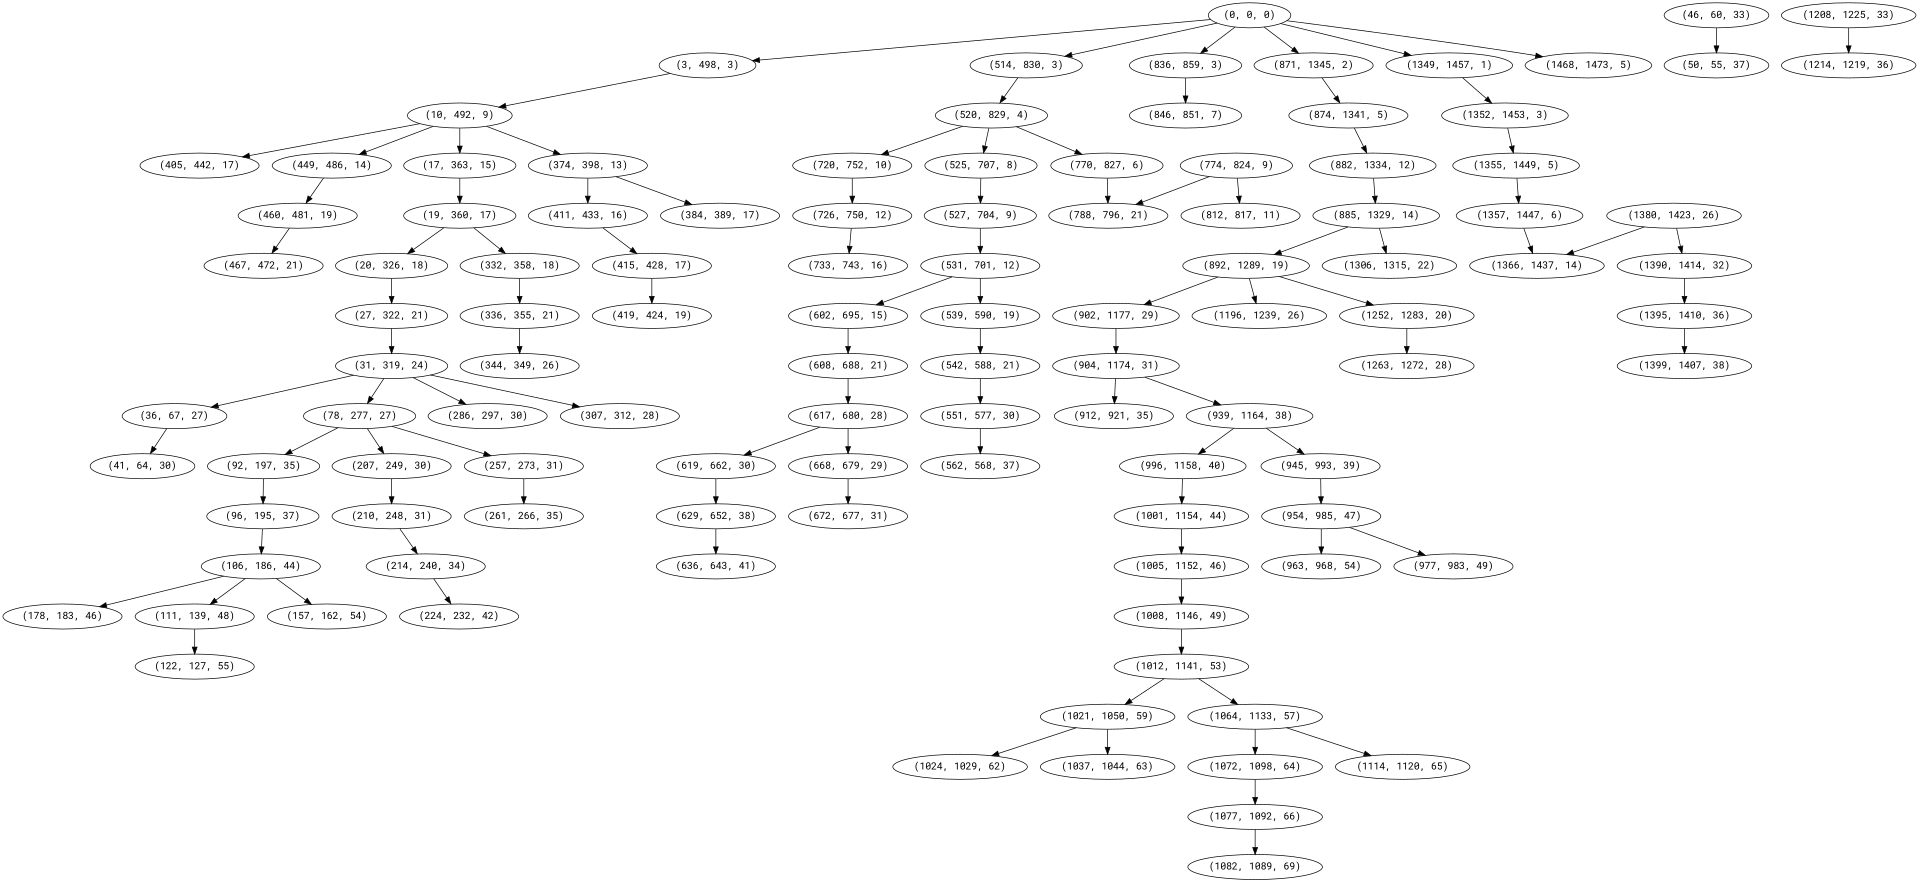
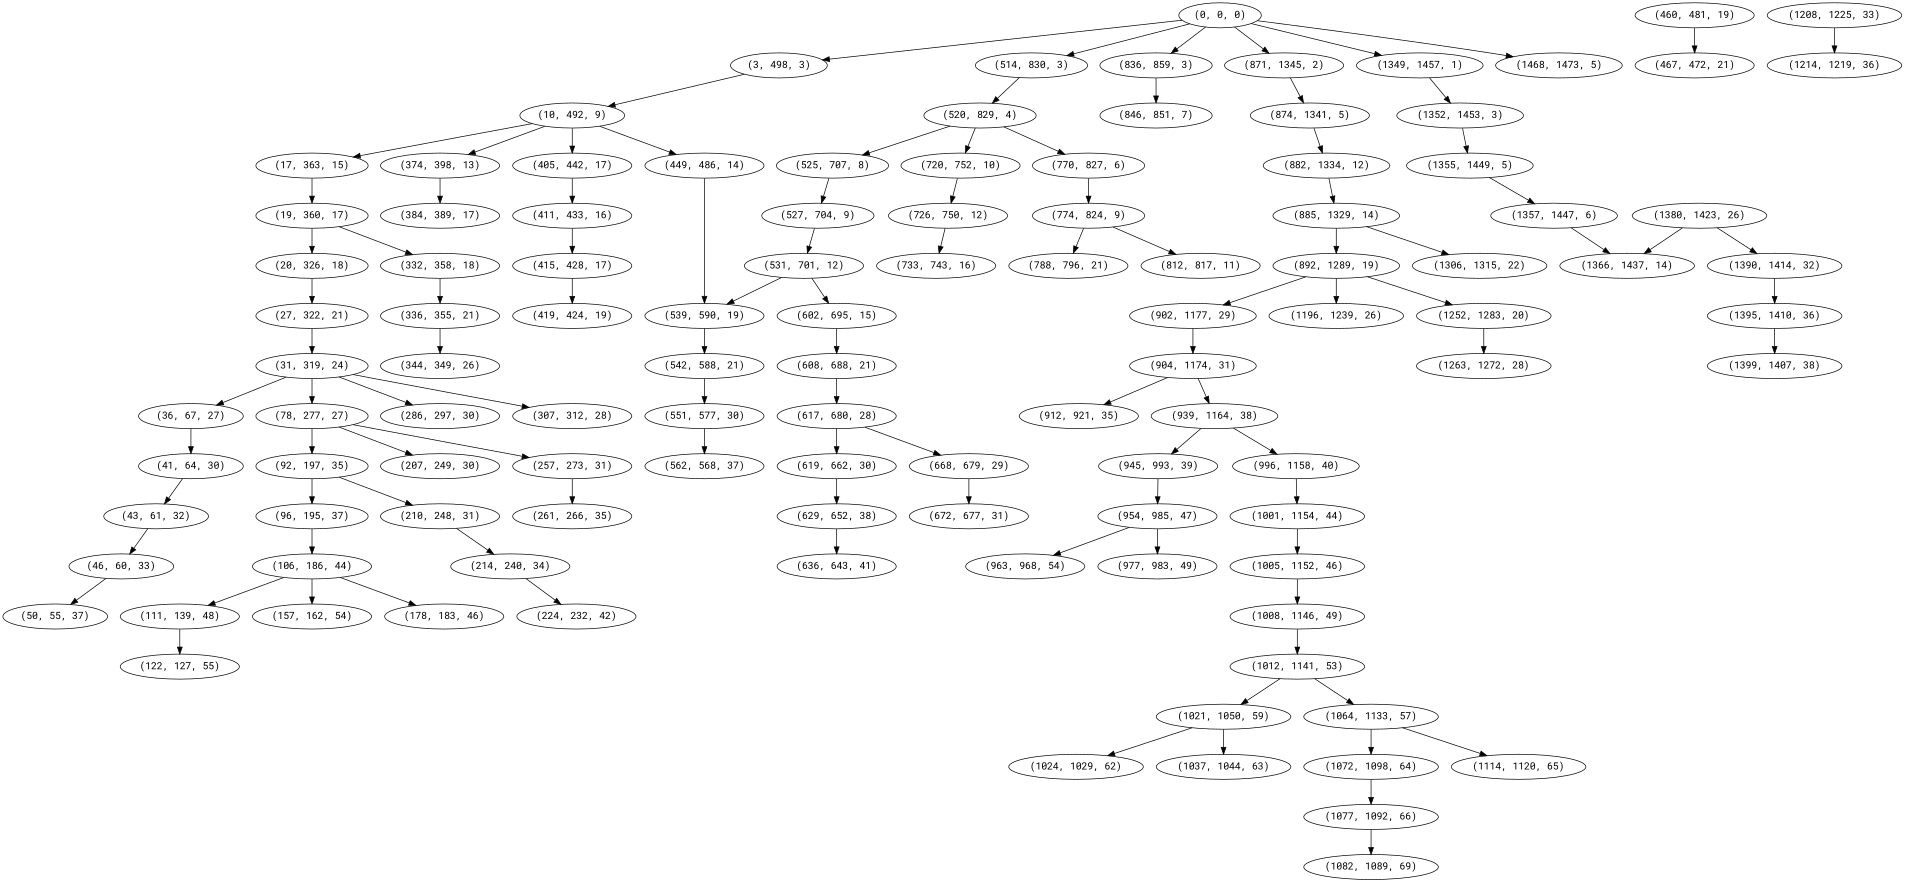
  digraph {
    fontname="Roboto Mono"
    node [fontname="Roboto Mono"]
    edge [fontname="Roboto Mono"]
    "(0, 0, 0)"
    "(3, 498, 3)"
    "(514, 830, 3)"
    "(836, 859, 3)"
    "(871, 1345, 2)"
    "(1349, 1457, 1)"
    "(1468, 1473, 5)"
    "(10, 492, 9)"
    "(520, 829, 4)"
    "(846, 851, 7)"
    "(874, 1341, 5)"
    "(1352, 1453, 3)"
    "(17, 363, 15)"
    "(374, 398, 13)"
    n15 [label="(405, 442, 17)"]
    "(449, 486, 14)"
    "(19, 360, 17)"
    "(384, 389, 17)"
    "(411, 433, 16)"
    "(460, 481, 19)"
    "(20, 326, 18)"
    "(332, 358, 18)"
    "(27, 322, 21)"
    "(336, 355, 21)"
    "(31, 319, 24)"
    "(36, 67, 27)"
    "(78, 277, 27)"
    "(286, 297, 30)"
    "(307, 312, 28)"
    "(41, 64, 30)"
    "(92, 197, 35)"
    "(207, 249, 30)"
    "(257, 273, 31)"
+   "(43, 61, 32)"
    "(46, 60, 33)"
    "(50, 55, 37)"
    "(96, 195, 37)"
    "(210, 248, 31)"
    "(261, 266, 35)"
    "(106, 186, 44)"
    "(111, 139, 48)"
    "(157, 162, 54)"
    "(178, 183, 46)"
    "(122, 127, 55)"
    "(214, 240, 34)"
    "(224, 232, 42)"
    "(344, 349, 26)"
    "(415, 428, 17)"
    "(419, 424, 19)"
    "(467, 472, 21)"
    "(525, 707, 8)"
    "(720, 752, 10)"
    "(770, 827, 6)"
    "(527, 704, 9)"
    "(726, 750, 12)"
    "(774, 824, 9)"
    "(531, 701, 12)"
    "(539, 590, 19)"
    "(602, 695, 15)"
    "(542, 588, 21)"
    "(608, 688, 21)"
    "(551, 577, 30)"
    "(562, 568, 37)"
    "(617, 680, 28)"
    "(619, 662, 30)"
    "(668, 679, 29)"
    "(629, 652, 38)"
    "(672, 677, 31)"
    "(636, 643, 41)"
    "(733, 743, 16)"
    "(788, 796, 21)"
    "(812, 817, 11)"
    "(882, 1334, 12)"
    "(885, 1329, 14)"
    "(892, 1289, 19)"
    "(1306, 1315, 22)"
    "(902, 1177, 29)"
    "(1196, 1239, 26)"
    "(1252, 1283, 20)"
    "(904, 1174, 31)"
    "(1263, 1272, 28)"
    "(912, 921, 35)"
    "(939, 1164, 38)"
    "(945, 993, 39)"
    "(996, 1158, 40)"
    "(954, 985, 47)"
    "(1001, 1154, 44)"
    "(963, 968, 54)"
    "(977, 983, 49)"
    "(1005, 1152, 46)"
    "(1008, 1146, 49)"
    "(1012, 1141, 53)"
    "(1021, 1050, 59)"
    "(1064, 1133, 57)"
    "(1024, 1029, 62)"
    "(1037, 1044, 63)"
    "(1072, 1098, 64)"
    "(1114, 1120, 65)"
    "(1077, 1092, 66)"
    "(1082, 1089, 69)"
    "(1208, 1225, 33)"
    "(1214, 1219, 36)"
    "(1355, 1449, 5)"
    "(1357, 1447, 6)"
    "(1366, 1437, 14)"
    "(1380, 1423, 26)"
    "(1390, 1414, 32)"
    "(1395, 1410, 36)"
    "(1399, 1407, 38)"
    "(0, 0, 0)" -> "(3, 498, 3)"
    "(0, 0, 0)" -> "(514, 830, 3)"
    "(0, 0, 0)" -> "(836, 859, 3)"
    "(0, 0, 0)" -> "(871, 1345, 2)"
    "(0, 0, 0)" -> "(1349, 1457, 1)"
    "(0, 0, 0)" -> "(1468, 1473, 5)"
    "(3, 498, 3)" -> "(10, 492, 9)"
    "(514, 830, 3)" -> "(520, 829, 4)"
    "(836, 859, 3)" -> "(846, 851, 7)"
    "(871, 1345, 2)" -> "(874, 1341, 5)"
    "(1349, 1457, 1)" -> "(1352, 1453, 3)"
    "(10, 492, 9)" -> "(17, 363, 15)"
    "(10, 492, 9)" -> "(374, 398, 13)"
    "(10, 492, 9)" -> n15
    "(10, 492, 9)" -> "(449, 486, 14)"
    "(520, 829, 4)" -> "(525, 707, 8)"
    "(520, 829, 4)" -> "(720, 752, 10)"
    "(520, 829, 4)" -> "(770, 827, 6)"
    "(874, 1341, 5)" -> "(882, 1334, 12)"
    "(1352, 1453, 3)" -> "(1355, 1449, 5)"
    "(17, 363, 15)" -> "(19, 360, 17)"
    "(374, 398, 13)" -> "(384, 389, 17)"
-   "(374, 398, 13)" -> "(411, 433, 16)"
-   "(449, 486, 14)" -> "(460, 481, 19)"
+   n15 -> "(411, 433, 16)"
+   "(449, 486, 14)" -> "(539, 590, 19)"
    "(19, 360, 17)" -> "(20, 326, 18)"
    "(19, 360, 17)" -> "(332, 358, 18)"
    "(411, 433, 16)" -> "(415, 428, 17)"
    "(460, 481, 19)" -> "(467, 472, 21)"
    "(20, 326, 18)" -> "(27, 322, 21)"
    "(332, 358, 18)" -> "(336, 355, 21)"
    "(27, 322, 21)" -> "(31, 319, 24)"
    "(336, 355, 21)" -> "(344, 349, 26)"
    "(31, 319, 24)" -> "(36, 67, 27)"
    "(31, 319, 24)" -> "(78, 277, 27)"
    "(31, 319, 24)" -> "(286, 297, 30)"
    "(31, 319, 24)" -> "(307, 312, 28)"
    "(36, 67, 27)" -> "(41, 64, 30)"
    "(78, 277, 27)" -> "(92, 197, 35)"
    "(78, 277, 27)" -> "(207, 249, 30)"
    "(78, 277, 27)" -> "(257, 273, 31)"
+   "(41, 64, 30)" -> "(43, 61, 32)"
    "(92, 197, 35)" -> "(96, 195, 37)"
-   "(207, 249, 30)" -> "(210, 248, 31)"
+   "(92, 197, 35)" -> "(210, 248, 31)"
    "(257, 273, 31)" -> "(261, 266, 35)"
+   "(43, 61, 32)" -> "(46, 60, 33)"
    "(46, 60, 33)" -> "(50, 55, 37)"
    "(96, 195, 37)" -> "(106, 186, 44)"
    "(210, 248, 31)" -> "(214, 240, 34)"
    "(106, 186, 44)" -> "(111, 139, 48)"
    "(106, 186, 44)" -> "(157, 162, 54)"
    "(106, 186, 44)" -> "(178, 183, 46)"
    "(111, 139, 48)" -> "(122, 127, 55)"
    "(214, 240, 34)" -> "(224, 232, 42)"
    "(415, 428, 17)" -> "(419, 424, 19)"
    "(525, 707, 8)" -> "(527, 704, 9)"
    "(720, 752, 10)" -> "(726, 750, 12)"
-   "(770, 827, 6)" -> "(788, 796, 21)"
+   "(770, 827, 6)" -> "(774, 824, 9)"
    "(527, 704, 9)" -> "(531, 701, 12)"
    "(726, 750, 12)" -> "(733, 743, 16)"
    "(774, 824, 9)" -> "(788, 796, 21)"
    "(774, 824, 9)" -> "(812, 817, 11)"
    "(531, 701, 12)" -> "(539, 590, 19)"
    "(531, 701, 12)" -> "(602, 695, 15)"
    "(539, 590, 19)" -> "(542, 588, 21)"
    "(602, 695, 15)" -> "(608, 688, 21)"
    "(542, 588, 21)" -> "(551, 577, 30)"
    "(608, 688, 21)" -> "(617, 680, 28)"
    "(551, 577, 30)" -> "(562, 568, 37)"
    "(617, 680, 28)" -> "(619, 662, 30)"
    "(617, 680, 28)" -> "(668, 679, 29)"
    "(619, 662, 30)" -> "(629, 652, 38)"
    "(668, 679, 29)" -> "(672, 677, 31)"
    "(629, 652, 38)" -> "(636, 643, 41)"
    "(882, 1334, 12)" -> "(885, 1329, 14)"
    "(885, 1329, 14)" -> "(892, 1289, 19)"
    "(885, 1329, 14)" -> "(1306, 1315, 22)"
    "(892, 1289, 19)" -> "(902, 1177, 29)"
    "(892, 1289, 19)" -> "(1196, 1239, 26)"
    "(892, 1289, 19)" -> "(1252, 1283, 20)"
    "(902, 1177, 29)" -> "(904, 1174, 31)"
    "(1252, 1283, 20)" -> "(1263, 1272, 28)"
    "(904, 1174, 31)" -> "(912, 921, 35)"
    "(904, 1174, 31)" -> "(939, 1164, 38)"
    "(939, 1164, 38)" -> "(945, 993, 39)"
    "(939, 1164, 38)" -> "(996, 1158, 40)"
    "(945, 993, 39)" -> "(954, 985, 47)"
    "(996, 1158, 40)" -> "(1001, 1154, 44)"
    "(954, 985, 47)" -> "(963, 968, 54)"
    "(954, 985, 47)" -> "(977, 983, 49)"
    "(1001, 1154, 44)" -> "(1005, 1152, 46)"
    "(1005, 1152, 46)" -> "(1008, 1146, 49)"
    "(1008, 1146, 49)" -> "(1012, 1141, 53)"
    "(1012, 1141, 53)" -> "(1021, 1050, 59)"
    "(1012, 1141, 53)" -> "(1064, 1133, 57)"
    "(1021, 1050, 59)" -> "(1024, 1029, 62)"
    "(1021, 1050, 59)" -> "(1037, 1044, 63)"
    "(1064, 1133, 57)" -> "(1072, 1098, 64)"
    "(1064, 1133, 57)" -> "(1114, 1120, 65)"
    "(1072, 1098, 64)" -> "(1077, 1092, 66)"
    "(1077, 1092, 66)" -> "(1082, 1089, 69)"
    "(1208, 1225, 33)" -> "(1214, 1219, 36)"
    "(1355, 1449, 5)" -> "(1357, 1447, 6)"
    "(1357, 1447, 6)" -> "(1366, 1437, 14)"
    "(1380, 1423, 26)" -> "(1366, 1437, 14)"
    "(1380, 1423, 26)" -> "(1390, 1414, 32)"
    "(1390, 1414, 32)" -> "(1395, 1410, 36)"
    "(1395, 1410, 36)" -> "(1399, 1407, 38)"
  }
